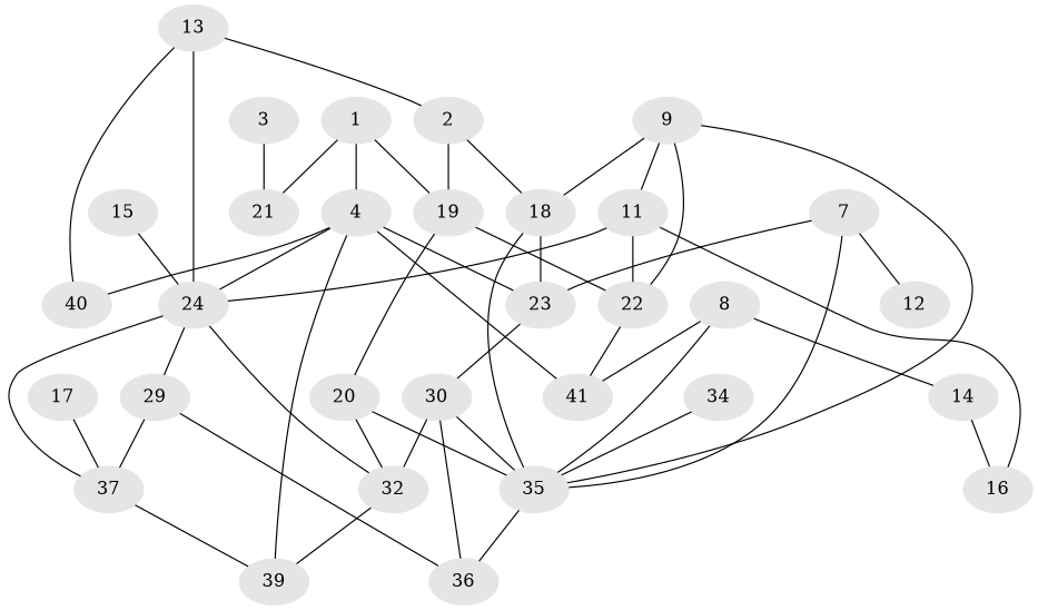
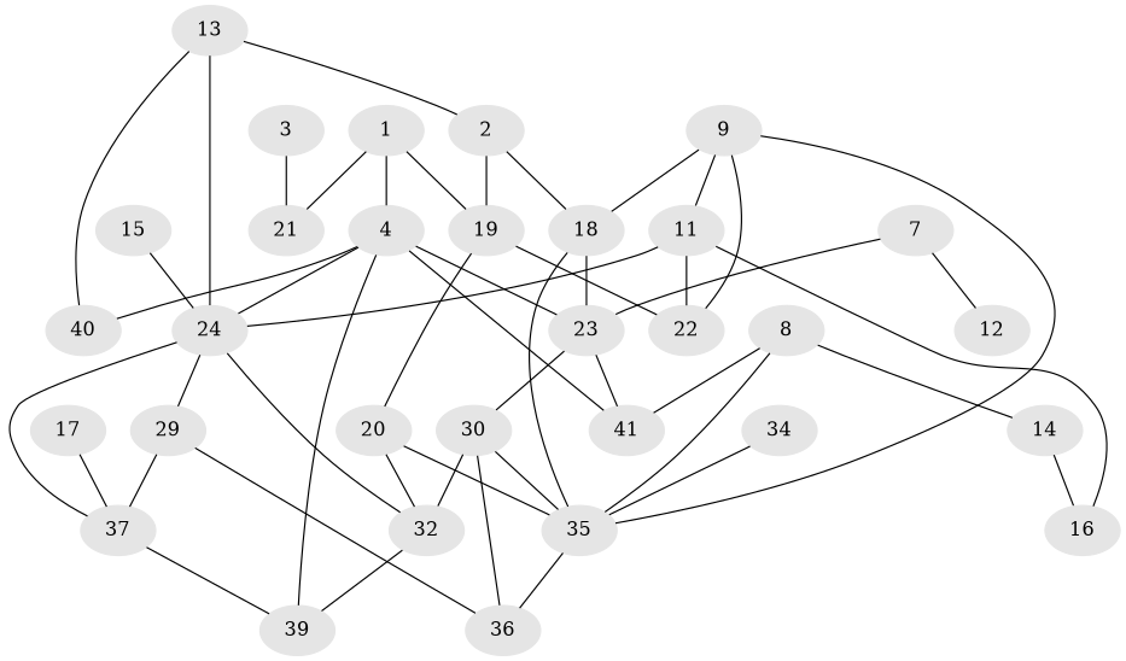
  graph {
    node [color=gray90 style=filled]
    edge [weight=1.0]
    1
    4
    19
    21
    23
    24
    39
    40
    41
    22
    n11 [label=20]
    2
    18
    35
    3
    30
    37
    29
    32
    7
    12
    36
    8
    14
    16
    9
    11
    13
    15
    17
    34
    1 -- 4 [weight=2.0]
    1 -- 19
    1 -- 21
    4 -- 23 [weight=2.0]
    4 -- 24
    4 -- 39 [weight=2.0]
    4 -- 40
    4 -- 41
    19 -- 22
    19 -- n11
    23 -- 30
    24 -- 37
    24 -- 29
    24 -- 32
-   22 -- 41
+   23 -- 41
    n11 -- 35
    n11 -- 32
    2 -- 19
    2 -- 18
    18 -- 23
    18 -- 35 [weight=2.0]
    35 -- 36
    3 -- 21
    30 -- 35
    30 -- 32
    30 -- 36
    37 -- 39
    29 -- 37
    29 -- 36
    32 -- 39
    7 -- 23
-   7 -- 35
    7 -- 12
    8 -- 41
    8 -- 35
    8 -- 14
    14 -- 16
    9 -- 22
    9 -- 18
    9 -- 35
    9 -- 11
    11 -- 24
    11 -- 22
    11 -- 16
    13 -- 24
    13 -- 40
    13 -- 2
    15 -- 24
    17 -- 37
    34 -- 35
  }
